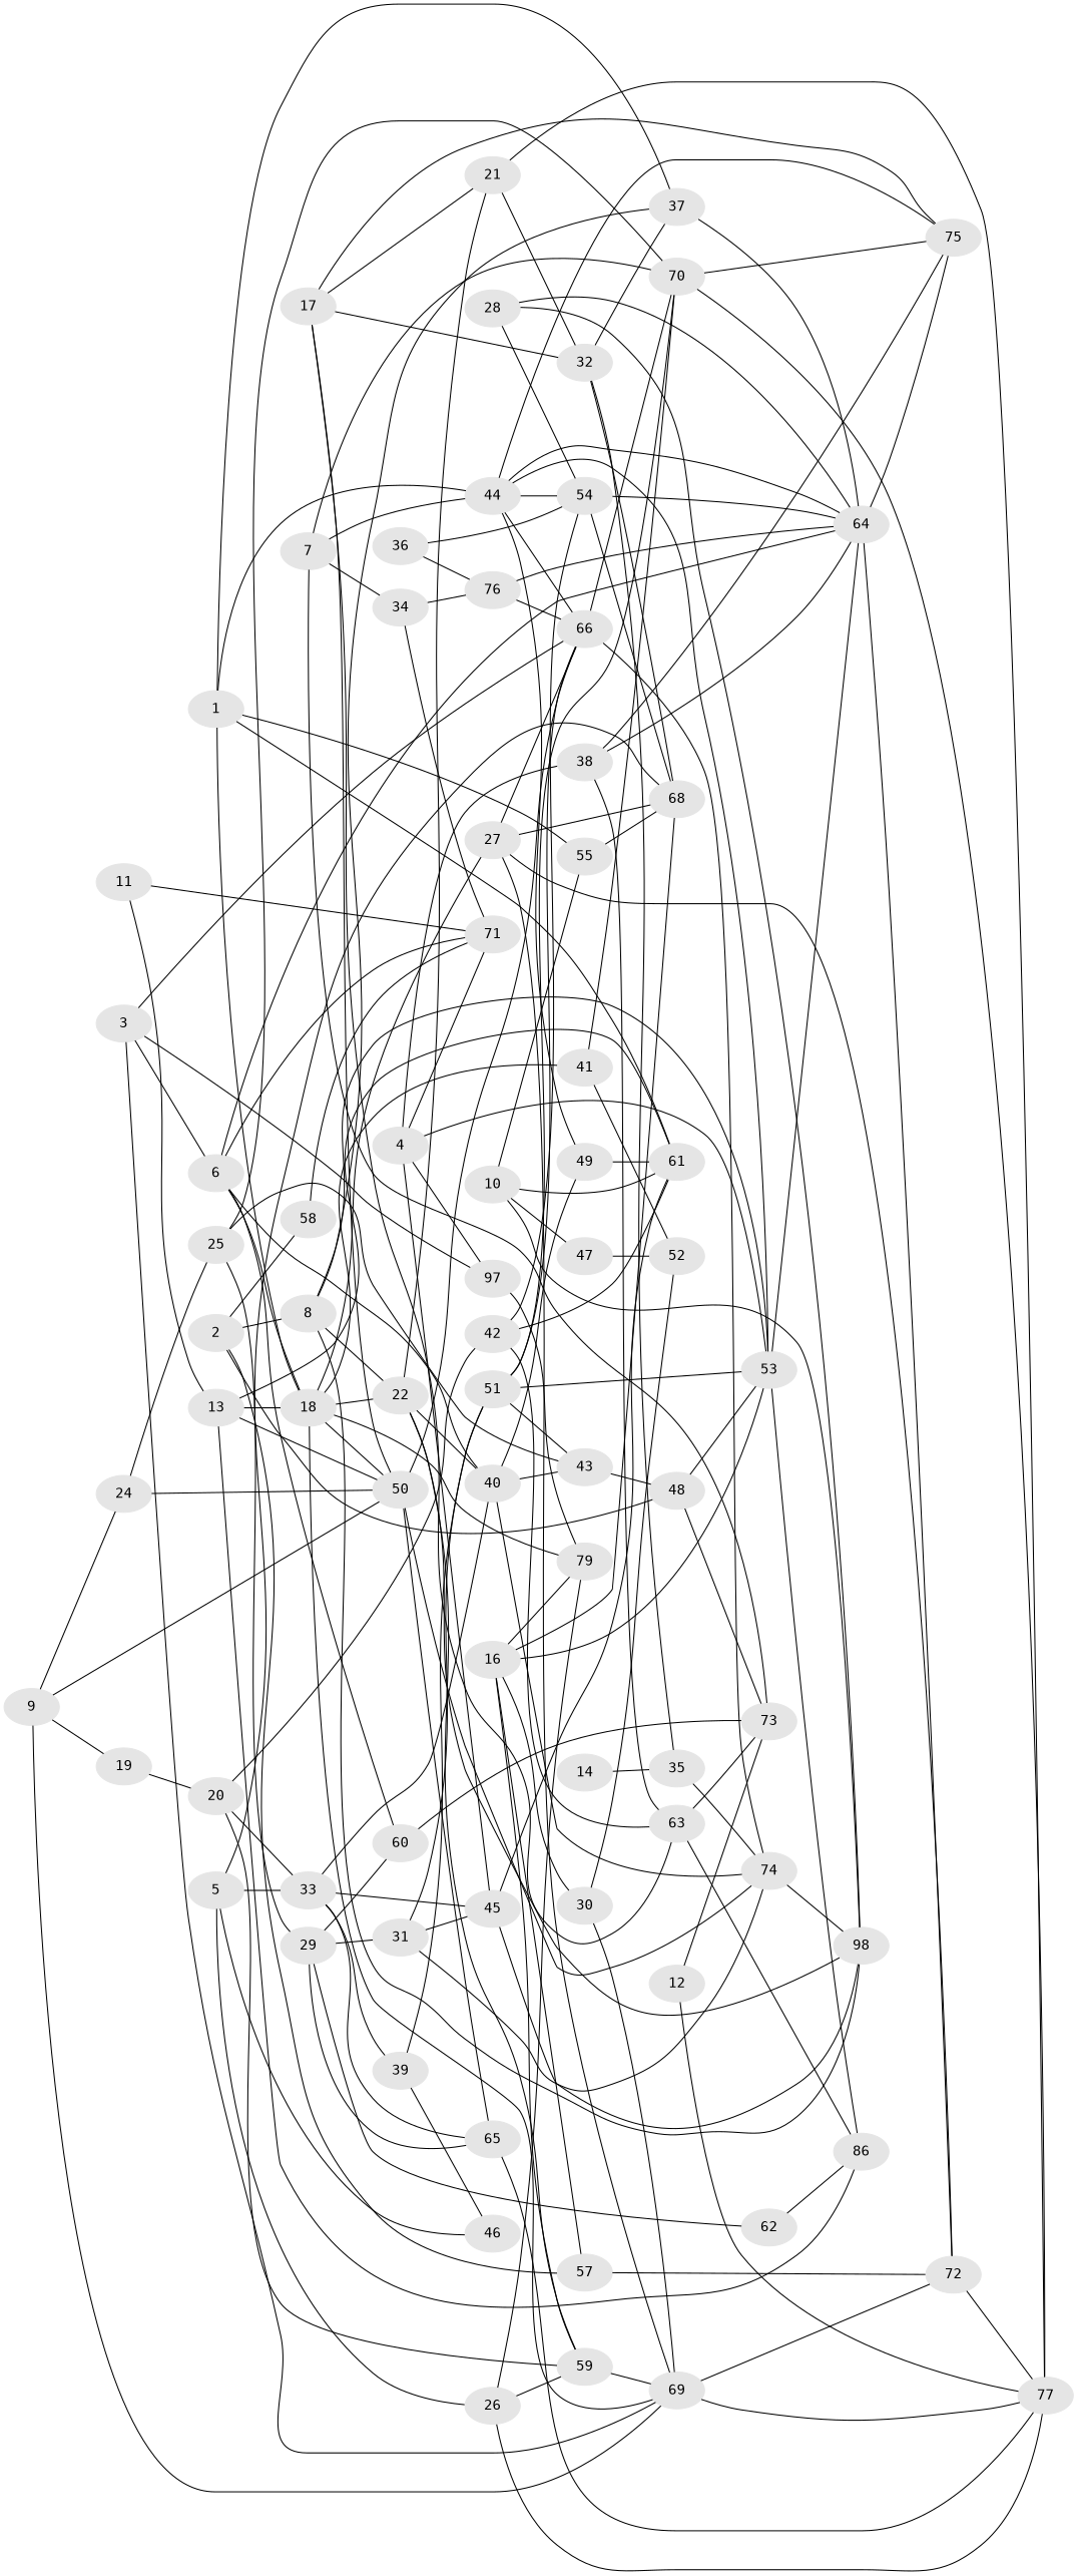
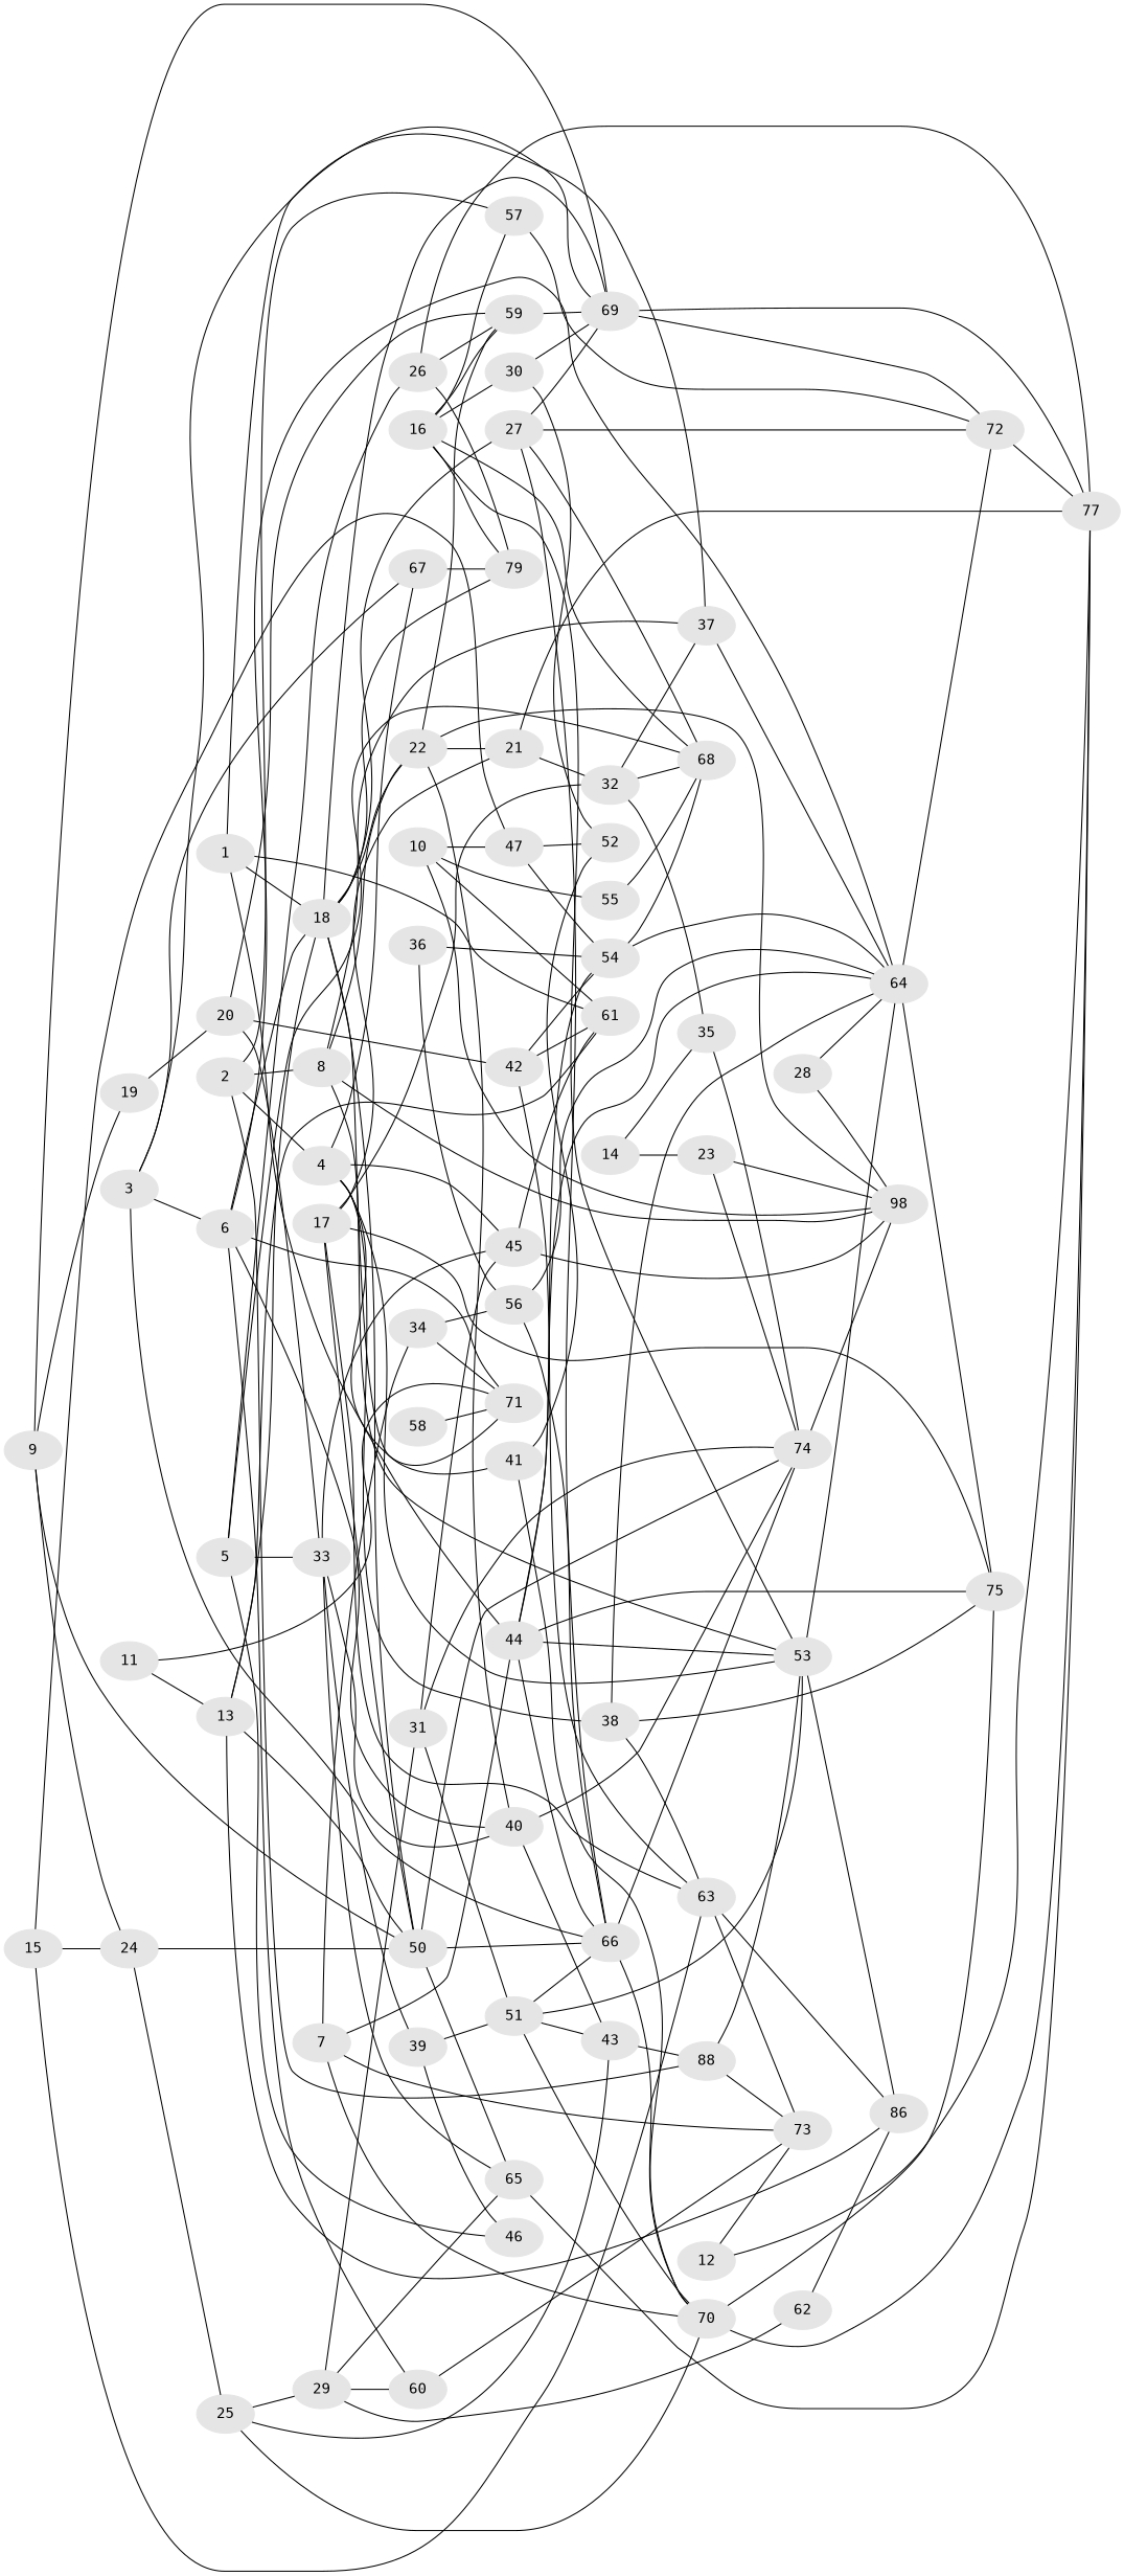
  graph {
    fontname="DejaVu Sans Mono"
    rankdir=LR
    node [color=gray90 fontname="DejaVu Sans Mono" style=filled]
    edge [fontname="DejaVu Sans Mono" weight=1.0]
    1
    18
    37
    44
    55
    61
    69
    22
    50
    79
    27
    41
    64
    66
    53
    75
    54
-   49
    68
    2
    8
-   48
+   48 [label=88]
    57
    58
    n25 [label=98]
    73
    72
    71
    3
    6
-   67 [label=97]
+   67
    40
    60
    70
    74
    77
    4
    38
    45
    63
    n41 [label=86]
    5
    26
    33
    46
    59
    65
    39
    43
    7
    34
-   56 [label=76]
+   56
    21
    9
    19
    24
    20
    25
    10
    47
    52
    11
    13
    12
    14
+   23
    35
+   15
    16
    30
    17
    32
    42
    29
    31
    62
    28
    51
    36
    1 -- 18
    1 -- 37
    1 -- 44
-   1 -- 55
    1 -- 61
    18 -- 69
    18 -- 22
    18 -- 50 [weight=2.0]
    18 -- 79
    18 -- 27
    18 -- 41
    37 -- 64
    44 -- 64
    44 -- 66
    44 -- 53
    44 -- 75
    44 -- 54
-   44 -- 49 [weight=2.0]
    55 -- 68
    69 -- 72
    69 -- 77
    22 -- n25
    22 -- 40
    22 -- 59
    22 -- 21
    50 -- 66
    50 -- 74
    50 -- 65
    27 -- 69
    27 -- 66
    27 -- 68
    27 -- 72
    41 -- 70
    41 -- 52
    64 -- 75
    64 -- 72
    66 -- 70
    66 -- 74 [weight=2.0]
    53 -- 64
    53 -- n41
    54 -- 64
    54 -- 68
-   49 -- 61
    2 -- 8
    2 -- 48
    2 -- 57
-   2 -- 58
+   2 -- 4
    8 -- 37
    8 -- 22
    8 -- 53
    8 -- n25
    48 -- 53
    48 -- 73
    57 -- 72
    58 -- 71
    72 -- 77
    3 -- 69
    3 -- 66
    3 -- 6
    3 -- 67
    6 -- 18
    6 -- 64
    6 -- 71
    6 -- 40
    6 -- 60
    67 -- 79
-   40 -- 49
    40 -- 74
    40 -- 43
    60 -- 73
    70 -- 75
    70 -- 77
    74 -- n25
    4 -- 53
    4 -- 71
    4 -- 67
    4 -- 38
    4 -- 45
    38 -- 64 [weight=2.0]
    38 -- 75
    38 -- 63
    45 -- 61
    45 -- n25
    63 -- 73
    63 -- n41
    5 -- 68
    5 -- 26
    5 -- 33 [weight=2.0]
    5 -- 46
    26 -- 79
    26 -- 77
    26 -- 59
    33 -- 40
    33 -- 45
    33 -- 65
    33 -- 39
    59 -- 69
    65 -- 77
    39 -- 46
    39 -- 51
    43 -- 48
    7 -- 44
    7 -- 73
    7 -- 70
    7 -- 34
    34 -- 71 [weight=2.0]
    34 -- 56
    56 -- 64
    56 -- 66
    21 -- 77
    21 -- 32
    9 -- 69
    9 -- 50
    9 -- 19
    9 -- 24
    19 -- 20
    24 -- 50
    24 -- 25
    20 -- 33
    20 -- 59
    20 -- 42
    25 -- 70
    25 -- 43
    25 -- 29
    10 -- 55
    10 -- 61
    10 -- n25
    10 -- 47
    47 -- 52
    11 -- 71
    11 -- 13
    13 -- 18 [weight=2.0]
    13 -- 61 [weight=2.0]
    13 -- 50
    13 -- n41
    12 -- 73
    12 -- 77
+   14 -- 23
    14 -- 35
+   23 -- n25
+   23 -- 74
    35 -- 74
+   15 -- 63
+   15 -- 24
+   15 -- 47
    16 -- 79
    16 -- 53
    16 -- 68
    16 -- 57
    16 -- 59
    16 -- 30
    30 -- 69
    30 -- 52
    17 -- 50
    17 -- 75
    17 -- 63
    17 -- 21
    17 -- 32
    32 -- 37
    32 -- 68
    32 -- 35
    42 -- 61
    42 -- 54
    42 -- 63
    29 -- 60
    29 -- 65
    29 -- 31
    29 -- 62
    31 -- 74
    31 -- 45
    31 -- 51
    62 -- n41
    28 -- 64
-   28 -- 54
+   47 -- 54
    28 -- n25
    51 -- 66
    51 -- 53
    51 -- 70
    51 -- 43
    36 -- 54
    36 -- 56
  }
